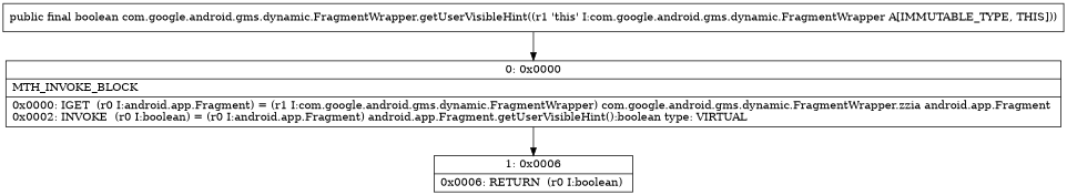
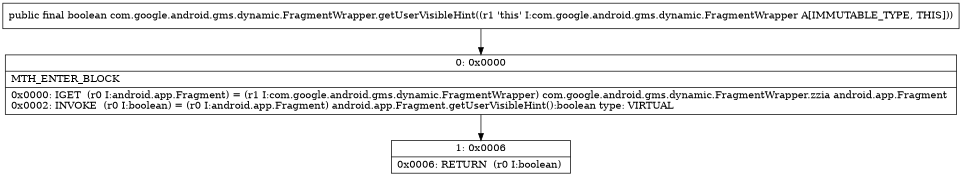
  digraph {
    node [shape=record]
-   n1 [label="{0\:\ 0x0000|MTH_INVOKE_BLOCK\l|0x0000: IGET  (r0 I:android.app.Fragment) = (r1 I:com.google.android.gms.dynamic.FragmentWrapper) com.google.android.gms.dynamic.FragmentWrapper.zzia android.app.Fragment \l0x0002: INVOKE  (r0 I:boolean) = (r0 I:android.app.Fragment) android.app.Fragment.getUserVisibleHint():boolean type: VIRTUAL \l}"]
+   n1 [label="{0\:\ 0x0000|MTH_ENTER_BLOCK\l|0x0000: IGET  (r0 I:android.app.Fragment) = (r1 I:com.google.android.gms.dynamic.FragmentWrapper) com.google.android.gms.dynamic.FragmentWrapper.zzia android.app.Fragment \l0x0002: INVOKE  (r0 I:boolean) = (r0 I:android.app.Fragment) android.app.Fragment.getUserVisibleHint():boolean type: VIRTUAL \l}"]
    n2 [label="{1\:\ 0x0006|0x0006: RETURN  (r0 I:boolean) \l}"]
    n3 [label="{public final boolean com.google.android.gms.dynamic.FragmentWrapper.getUserVisibleHint((r1 'this' I:com.google.android.gms.dynamic.FragmentWrapper A[IMMUTABLE_TYPE, THIS])) }"]
    n1 -> n2
    n3 -> n1
  }
